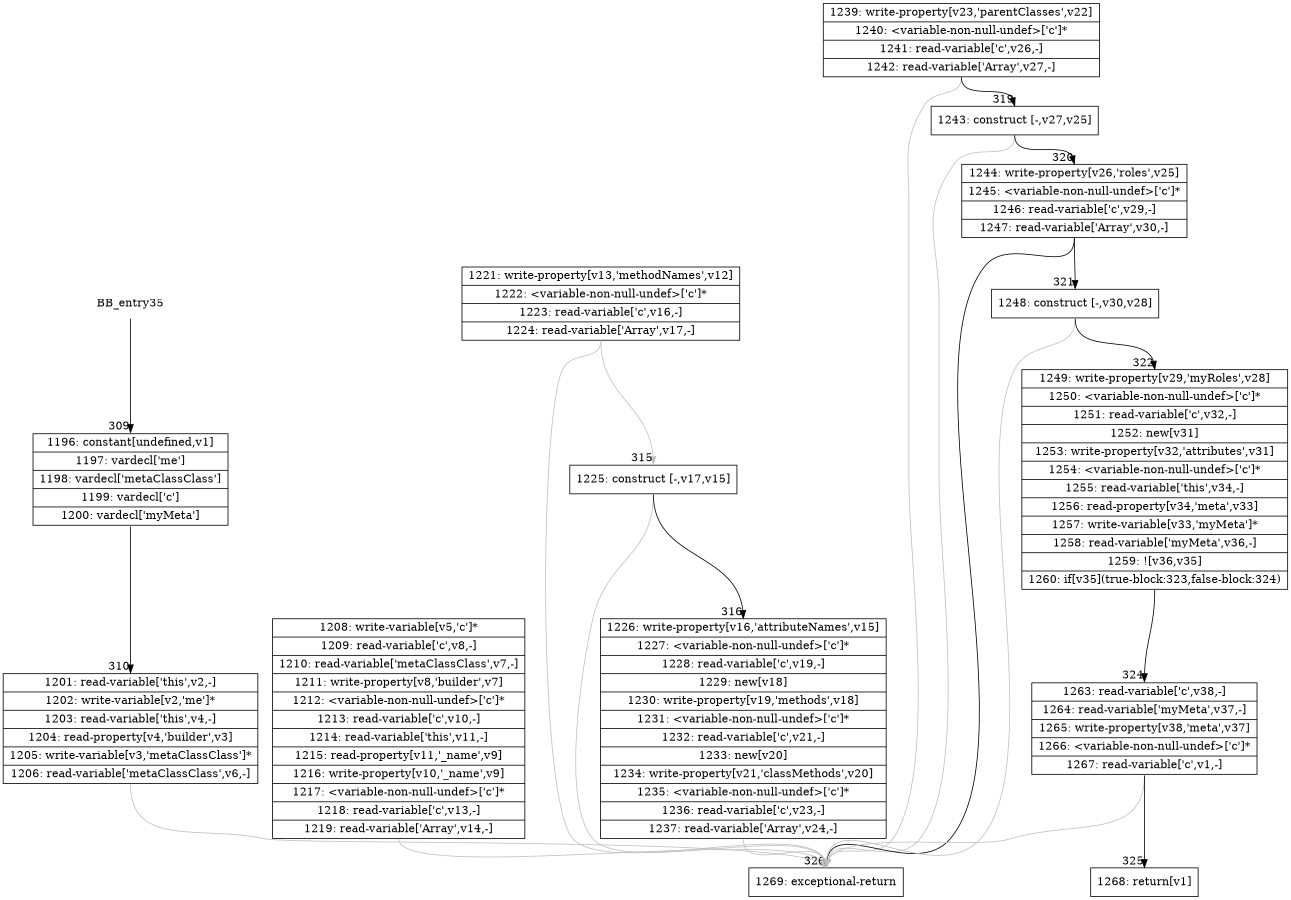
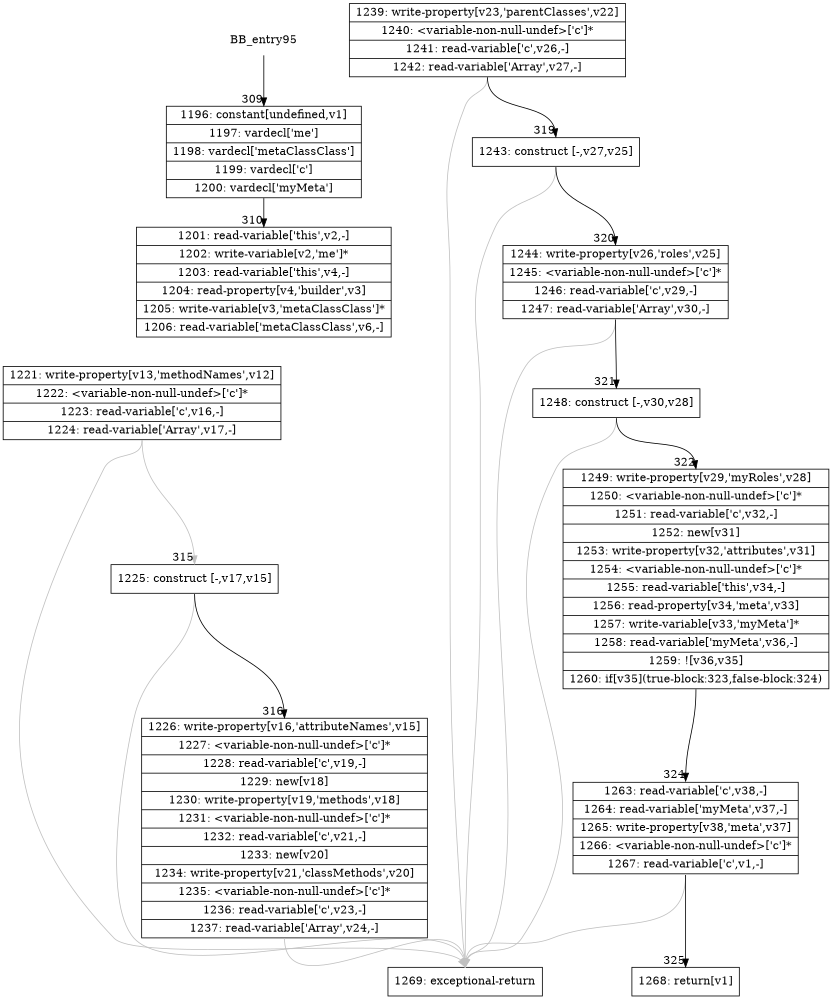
  digraph {
    rankdir=TD
    node [shape=record]
    edge [headport=n tailport=s color=gray]
-   BB_entry35 [shape=none]
+   BB_entry35 [shape=none label=BB_entry95]
    n2 [label="{1196: constant[undefined,v1]|1197: vardecl['me']|1198: vardecl['metaClassClass']|1199: vardecl['c']|1200: vardecl['myMeta']}"]
    n3 [label="{1201: read-variable['this',v2,-]|1202: write-variable[v2,'me']*|1203: read-variable['this',v4,-]|1204: read-property[v4,'builder',v3]|1205: write-variable[v3,'metaClassClass']*|1206: read-variable['metaClassClass',v6,-]}"]
    n4 [label="{1269: exceptional-return}"]
-   n5 [label="{1208: write-variable[v5,'c']*|1209: read-variable['c',v8,-]|1210: read-variable['metaClassClass',v7,-]|1211: write-property[v8,'builder',v7]|1212: \<variable-non-null-undef\>['c']*|1213: read-variable['c',v10,-]|1214: read-variable['this',v11,-]|1215: read-property[v11,'_name',v9]|1216: write-property[v10,'_name',v9]|1217: \<variable-non-null-undef\>['c']*|1218: read-variable['c',v13,-]|1219: read-variable['Array',v14,-]}"]
    n6 [label="{1221: write-property[v13,'methodNames',v12]|1222: \<variable-non-null-undef\>['c']*|1223: read-variable['c',v16,-]|1224: read-variable['Array',v17,-]}"]
    n7 [label="{1225: construct [-,v17,v15]}"]
    n8 [label="{1226: write-property[v16,'attributeNames',v15]|1227: \<variable-non-null-undef\>['c']*|1228: read-variable['c',v19,-]|1229: new[v18]|1230: write-property[v19,'methods',v18]|1231: \<variable-non-null-undef\>['c']*|1232: read-variable['c',v21,-]|1233: new[v20]|1234: write-property[v21,'classMethods',v20]|1235: \<variable-non-null-undef\>['c']*|1236: read-variable['c',v23,-]|1237: read-variable['Array',v24,-]}"]
    n9 [label="{1239: write-property[v23,'parentClasses',v22]|1240: \<variable-non-null-undef\>['c']*|1241: read-variable['c',v26,-]|1242: read-variable['Array',v27,-]}"]
    n10 [label="{1243: construct [-,v27,v25]}"]
    n11 [label="{1244: write-property[v26,'roles',v25]|1245: \<variable-non-null-undef\>['c']*|1246: read-variable['c',v29,-]|1247: read-variable['Array',v30,-]}"]
    n12 [label="{1248: construct [-,v30,v28]}"]
    n13 [label="{1249: write-property[v29,'myRoles',v28]|1250: \<variable-non-null-undef\>['c']*|1251: read-variable['c',v32,-]|1252: new[v31]|1253: write-property[v32,'attributes',v31]|1254: \<variable-non-null-undef\>['c']*|1255: read-variable['this',v34,-]|1256: read-property[v34,'meta',v33]|1257: write-variable[v33,'myMeta']*|1258: read-variable['myMeta',v36,-]|1259: ![v36,v35]|1260: if[v35](true-block:323,false-block:324)}"]
    n14 [label="{1263: read-variable['c',v38,-]|1264: read-variable['myMeta',v37,-]|1265: write-property[v38,'meta',v37]|1266: \<variable-non-null-undef\>['c']*|1267: read-variable['c',v1,-]}"]
    n15 [label="{1268: return[v1]}"]
    BB_entry35 -> n2 [headlabel="    309" color=""]
    n2 -> n3 [headlabel="      310" color=""]
-   n3 -> n4 [headlabel="      326"]
-   n5 -> n4
    n6 -> n4
    n6 -> n7 [headlabel="      315"]
    n7 -> n4
    n7 -> n8 [headlabel="      316" color=""]
    n8 -> n4
    n9 -> n4
    n9 -> n10 [headlabel="      319" color=""]
    n10 -> n4
    n10 -> n11 [headlabel="      320" color=""]
-   n11 -> n4 [color=black]
+   n11 -> n4
    n11 -> n12 [headlabel="      321" color=""]
    n12 -> n4
    n12 -> n13 [headlabel="      322" color=""]
    n13 -> n14 [headlabel="      324" color=""]
    n14 -> n4
    n14 -> n15 [headlabel="      325" color=""]
  }
